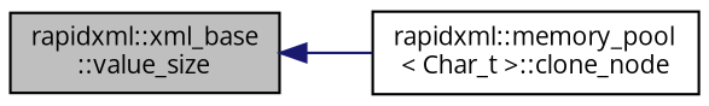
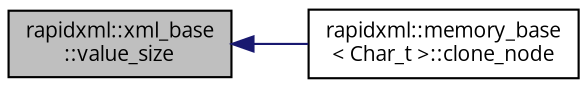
  digraph {
    rankdir=LR
    fontname="Open Sans"
    node [color=black fontname="Open Sans" fontsize=10 shape=record style=filled]
    n1 [fillcolor=grey75 fontcolor=black height=0.2 label="rapidxml::xml_base\l::value_size" width=0.4]
-   n2 [fillcolor=white height=0.2 label="rapidxml::memory_pool\l\< Char_t \>::clone_node" width=0.4]
+   n2 [fillcolor=white height=0.2 label="rapidxml::memory_base\l\< Char_t \>::clone_node" width=0.4]
    n1 -> n2 [color=midnightblue dir=back fontname="Open Sans" fontsize=10 labelfontname=Verdana labelfontsize=10 style=solid]
  }
